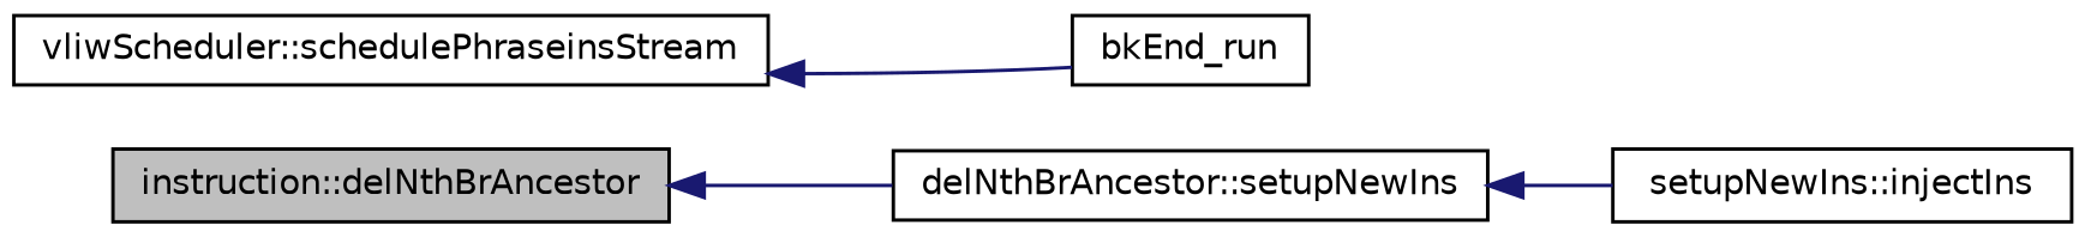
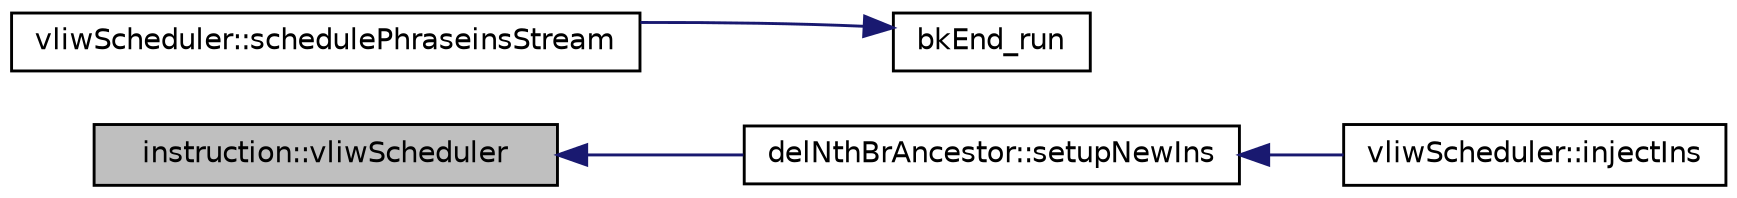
  digraph {
    rankdir=LR
    node [color=black fillcolor=white fontname=Helvetica fontsize=10 shape=record style=filled]
    edge [color=midnightblue dir=back fontname=Helvetica fontsize=10 labelfontname=Helvetica labelfontsize=10 style=solid]
-   n1 [fillcolor=grey75 fontcolor=black height=0.2 label="instruction::delNthBrAncestor" width=0.4]
+   n1 [fillcolor=grey75 fontcolor=black height=0.2 label="instruction::vliwScheduler" width=0.4]
    n2 [height=0.2 label="delNthBrAncestor::setupNewIns" width=0.4]
-   n3 [height=0.2 label="setupNewIns::injectIns" width=0.4]
+   n3 [height=0.2 label="vliwScheduler::injectIns" width=0.4]
    n4 [height=0.2 label="vliwScheduler::schedulePhraseinsStream" width=0.4]
    n5 [height=0.2 label=bkEnd_run width=0.4]
    n1 -> n2
    n2 -> n3
-   n4 -> n5
+   n5 -> n4
  }
